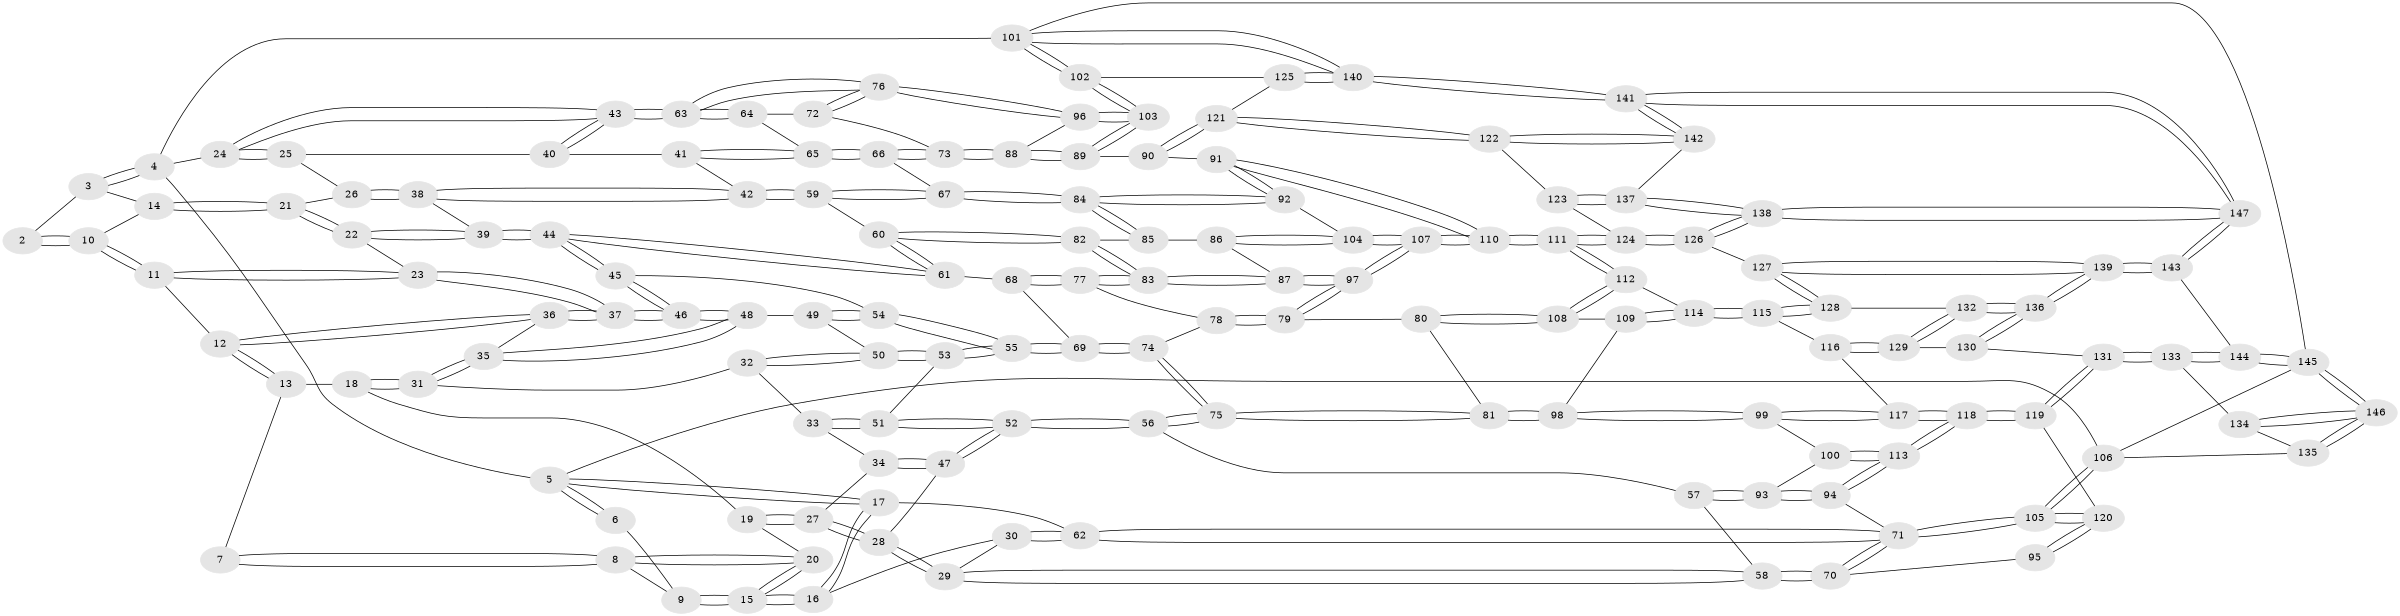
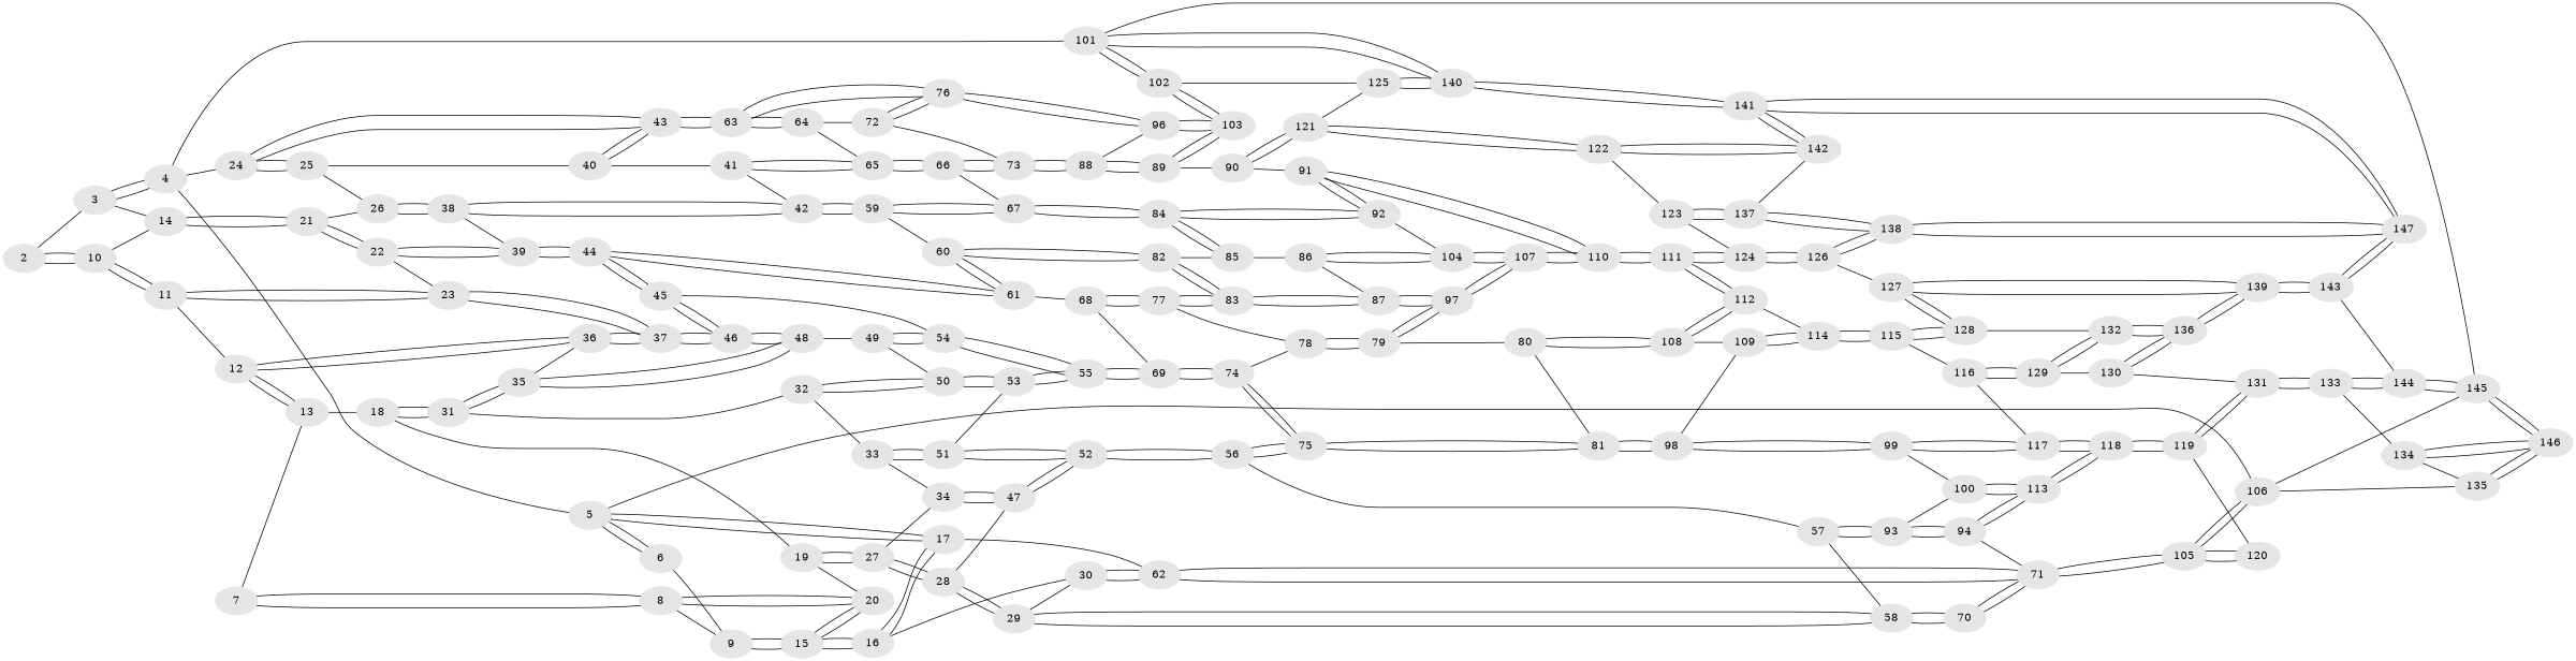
  graph {
    rankdir=LR
    node [color=gray90 style=filled]
    2
    3
    10
    7
    8
    13
    4
    14
    11
    5
    24
    101
    21
    6
    17
    106
    25
    43
    102
    140
    145
    9
    62
    135
    15
    20
    18
    16
    12
    23
    36
    37
    19
    31
    22
    26
    30
    71
    27
    32
    35
    28
    34
    39
    38
    44
    46
    40
    63
    41
    42
    29
    47
    58
    52
    70
    33
    50
    48
    51
    53
    49
    59
    45
    61
    65
    66
    60
    67
    64
    76
    54
    68
    55
    56
    57
    75
    69
    74
    93
    81
    94
    100
-   95
    82
    84
    83
    85
    77
    105
    72
    96
    73
    88
    92
    78
    120
    89
    79
    98
    103
    87
    80
    97
    108
    107
    109
    112
    99
    86
    104
    90
    91
    121
    110
    125
    122
    111
    113
    118
    117
    114
    141
    146
    115
    124
    126
    119
    116
    128
    129
    132
    130
    131
    133
    123
    142
    137
    138
    127
    139
    147
    143
    136
    134
    144
    2 -- 3
    2 -- 10
    2 -- 10
    3 -- 4
    3 -- 4
    3 -- 14
    10 -- 14
    10 -- 11
    10 -- 11
    7 -- 8
    7 -- 8
    7 -- 13
    8 -- 9
    8 -- 20
    8 -- 20
    13 -- 18
    4 -- 5
    4 -- 24
    4 -- 101
    14 -- 21
    14 -- 21
    11 -- 12
    11 -- 23
    11 -- 23
    5 -- 6
    5 -- 6
    5 -- 17
    5 -- 17
    5 -- 106
    24 -- 25
    24 -- 25
    24 -- 43
    24 -- 43
    101 -- 102
    101 -- 102
    101 -- 140
    101 -- 140
    101 -- 145
    21 -- 22
    21 -- 22
    21 -- 26
    6 -- 9
    17 -- 62
    106 -- 145
    106 -- 135
    25 -- 26
    25 -- 40
    43 -- 63
    43 -- 63
    102 -- 103
    102 -- 103
    102 -- 125
    140 -- 141
    140 -- 141
    145 -- 146
    145 -- 146
    9 -- 15
    9 -- 15
    62 -- 71
    62 -- 71
    135 -- 146
    135 -- 146
    15 -- 20
    15 -- 20
    15 -- 16
    15 -- 16
    18 -- 19
    18 -- 31
    18 -- 31
    16 -- 17
    16 -- 17
    16 -- 30
    12 -- 13
    12 -- 13
    12 -- 36
    12 -- 36
    23 -- 37
    23 -- 37
    36 -- 37
    36 -- 37
    37 -- 46
    37 -- 46
    19 -- 20
    19 -- 27
    19 -- 27
    31 -- 32
    31 -- 35
    31 -- 35
    22 -- 23
    22 -- 39
    22 -- 39
    26 -- 38
    26 -- 38
    30 -- 62
    30 -- 62
    71 -- 105
    71 -- 105
    27 -- 28
    27 -- 28
    27 -- 34
    32 -- 33
    32 -- 50
    32 -- 50
    35 -- 36
    35 -- 48
    35 -- 48
    28 -- 29
    28 -- 29
    28 -- 47
    34 -- 47
    34 -- 47
    39 -- 44
    39 -- 44
    38 -- 39
    38 -- 42
    38 -- 42
    44 -- 45
    44 -- 45
    44 -- 61
    44 -- 61
    46 -- 48
    46 -- 48
    40 -- 43
    40 -- 43
    40 -- 41
    63 -- 64
    63 -- 64
    63 -- 76
    63 -- 76
    41 -- 42
    41 -- 65
    41 -- 65
    42 -- 59
    42 -- 59
    29 -- 30
    29 -- 58
    29 -- 58
    47 -- 52
    47 -- 52
    58 -- 70
    58 -- 70
    52 -- 56
    52 -- 56
    70 -- 71
    70 -- 71
-   70 -- 95
    33 -- 34
    33 -- 51
    33 -- 51
    50 -- 53
    50 -- 53
    48 -- 49
    51 -- 52
    51 -- 52
    51 -- 53
    53 -- 55
    53 -- 55
    49 -- 50
    49 -- 54
    49 -- 54
    59 -- 60
    59 -- 67
    59 -- 67
    45 -- 46
    45 -- 46
    45 -- 54
    61 -- 68
    65 -- 66
    65 -- 66
    66 -- 67
    66 -- 73
    66 -- 73
    60 -- 61
    60 -- 61
    60 -- 82
    60 -- 82
    67 -- 84
    67 -- 84
    64 -- 65
    64 -- 72
    76 -- 96
    76 -- 96
    54 -- 55
    54 -- 55
    68 -- 69
    68 -- 77
    68 -- 77
    55 -- 69
    55 -- 69
    56 -- 57
    56 -- 75
    56 -- 75
    57 -- 58
    57 -- 93
    57 -- 93
    75 -- 81
    75 -- 81
    69 -- 74
    69 -- 74
    74 -- 75
    74 -- 75
    74 -- 78
    93 -- 94
    93 -- 94
    93 -- 100
    81 -- 98
    81 -- 98
    94 -- 71
    94 -- 113
    94 -- 113
    100 -- 113
    100 -- 113
-   95 -- 120
-   95 -- 120
    82 -- 83
    82 -- 83
    82 -- 85
    84 -- 85
    84 -- 85
    84 -- 92
    84 -- 92
    83 -- 87
    83 -- 87
    85 -- 86
    77 -- 83
    77 -- 83
    77 -- 78
    105 -- 106
    105 -- 106
    105 -- 120
    105 -- 120
    72 -- 76
    72 -- 76
    72 -- 73
    96 -- 103
    96 -- 103
    73 -- 88
    73 -- 88
    88 -- 96
    88 -- 89
    88 -- 89
    92 -- 104
    78 -- 79
    78 -- 79
    89 -- 103
    89 -- 103
    89 -- 90
    79 -- 80
    79 -- 97
    79 -- 97
    98 -- 109
    98 -- 99
    98 -- 99
    87 -- 97
    87 -- 97
    80 -- 81
    80 -- 108
    80 -- 108
    97 -- 107
    97 -- 107
    108 -- 109
    108 -- 112
    108 -- 112
    107 -- 110
    107 -- 110
    109 -- 114
    109 -- 114
    112 -- 114
    99 -- 100
    99 -- 117
    99 -- 117
    86 -- 87
    86 -- 104
    86 -- 104
    104 -- 107
    104 -- 107
    90 -- 91
    90 -- 121
    90 -- 121
    91 -- 92
    91 -- 92
    91 -- 110
    91 -- 110
    121 -- 125
    121 -- 122
    121 -- 122
    110 -- 111
    110 -- 111
    125 -- 140
    125 -- 140
    122 -- 123
    122 -- 142
    122 -- 142
    111 -- 112
    111 -- 112
    111 -- 124
    111 -- 124
    113 -- 118
    113 -- 118
    118 -- 119
    118 -- 119
    117 -- 118
    117 -- 118
    114 -- 115
    114 -- 115
    141 -- 142
    141 -- 142
    141 -- 147
    141 -- 147
    115 -- 116
    115 -- 128
    115 -- 128
    124 -- 126
    124 -- 126
    126 -- 138
    126 -- 138
    126 -- 127
    119 -- 120
    119 -- 131
    119 -- 131
    116 -- 117
    116 -- 129
    116 -- 129
    128 -- 132
    129 -- 132
    129 -- 132
    129 -- 130
    132 -- 136
    132 -- 136
    130 -- 131
    130 -- 136
    130 -- 136
    131 -- 133
    131 -- 133
    133 -- 134
    133 -- 144
    133 -- 144
    123 -- 124
    123 -- 137
    123 -- 137
    137 -- 142
    137 -- 138
    137 -- 138
    138 -- 147
    138 -- 147
    127 -- 128
    127 -- 128
    127 -- 139
    127 -- 139
    139 -- 143
    139 -- 143
    143 -- 147
    143 -- 147
    143 -- 144
    136 -- 139
    136 -- 139
    134 -- 135
    134 -- 146
    134 -- 146
    144 -- 145
    144 -- 145
  }
